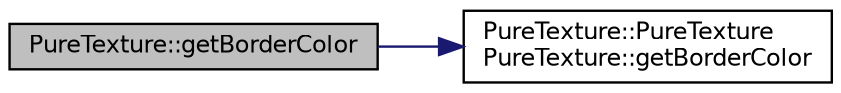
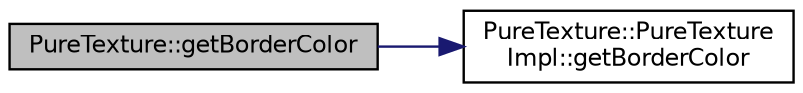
  digraph {
    rankdir=LR
    node [color=black fontname=Helvetica fontsize=10 shape=record style=filled]
    n1 [fillcolor=grey75 fontcolor=black height=0.2 label="PureTexture::getBorderColor" width=0.4]
-   n2 [fillcolor=white height=0.2 label="PureTexture::PureTexture\lPureTexture::getBorderColor" width=0.4]
+   n2 [fillcolor=white height=0.2 label="PureTexture::PureTexture\lImpl::getBorderColor" width=0.4]
    n1 -> n2 [color=midnightblue fontname=Helvetica fontsize=10 labelfontname=Helvetica labelfontsize=10 style=solid]
  }
